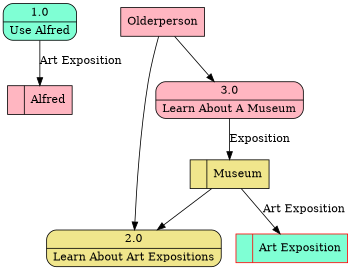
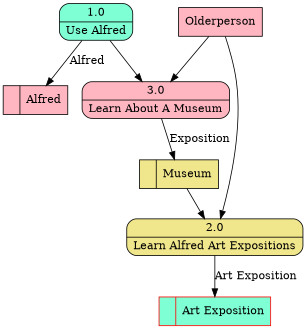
  digraph {
    node [fillcolor=lightpink shape=record style=filled]
    n1 [label="<f0>  |<f1> Alfred "]
    n2 [fillcolor=khaki label="<f0>  |<f1> Museum "]
-   n3 [fillcolor=khaki label="{<f0> 2.0|<f1> Learn About Art Expositions }" shape=Mrecord]
+   n3 [fillcolor=khaki label="{<f0> 2.0|<f1> Learn Alfred Art Expositions }" shape=Mrecord]
    n4 [color=red fillcolor=aquamarine label="<f0>  |<f1> Art Exposition "]
    n5 [label=Olderperson shape=box]
    n6 [label="{<f0> 3.0|<f1> Learn About A Museum }" shape=Mrecord]
    n7 [fillcolor=aquamarine label="{<f0> 1.0|<f1> Use Alfred }" shape=Mrecord]
    n2 -> n3
-   n2 -> n4 [label="Art Exposition"]
+   n3 -> n4 [label="Art Exposition"]
    n5 -> n3
    n5 -> n6
    n6 -> n2 [label=Exposition]
-   n7 -> n1 [label="Art Exposition"]
+   n7 -> n1 [label=Alfred]
+   n7 -> n6
  }
